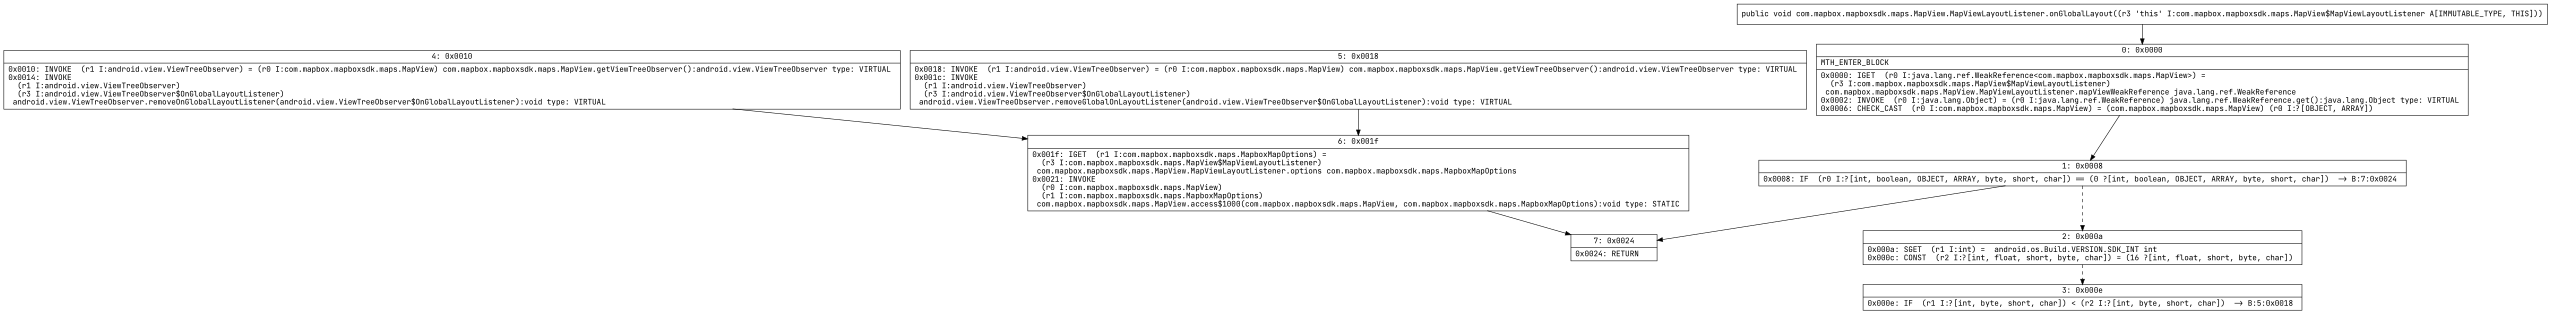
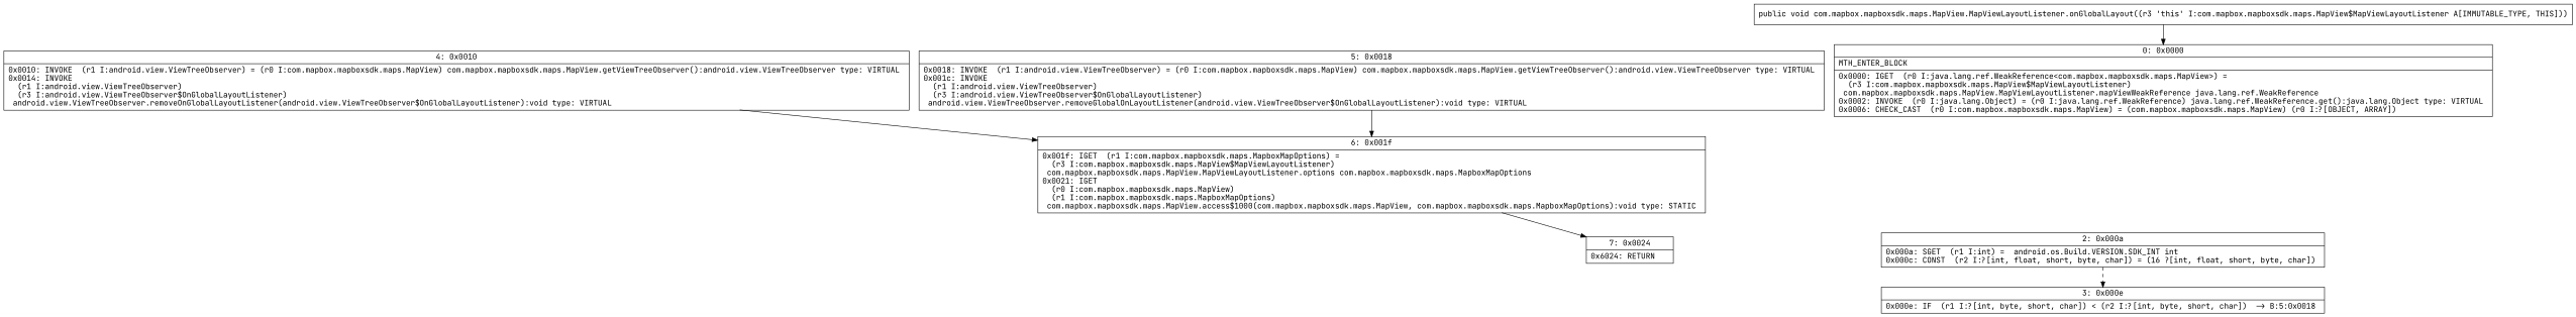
  digraph {
    fontname="JetBrains Mono"
    node [fontname="JetBrains Mono" shape=record]
    edge [fontname="JetBrains Mono"]
    n1 [label="{0\:\ 0x0000|MTH_ENTER_BLOCK\l|0x0000: IGET  (r0 I:java.lang.ref.WeakReference\<com.mapbox.mapboxsdk.maps.MapView\>) = \l  (r3 I:com.mapbox.mapboxsdk.maps.MapView$MapViewLayoutListener)\l com.mapbox.mapboxsdk.maps.MapView.MapViewLayoutListener.mapViewWeakReference java.lang.ref.WeakReference \l0x0002: INVOKE  (r0 I:java.lang.Object) = (r0 I:java.lang.ref.WeakReference) java.lang.ref.WeakReference.get():java.lang.Object type: VIRTUAL \l0x0006: CHECK_CAST  (r0 I:com.mapbox.mapboxsdk.maps.MapView) = (com.mapbox.mapboxsdk.maps.MapView) (r0 I:?[OBJECT, ARRAY]) \l}"]
-   n2 [label="{1\:\ 0x0008|0x0008: IF  (r0 I:?[int, boolean, OBJECT, ARRAY, byte, short, char]) == (0 ?[int, boolean, OBJECT, ARRAY, byte, short, char])  \-\> B:7:0x0024 \l}"]
    n3 [label="{2\:\ 0x000a|0x000a: SGET  (r1 I:int) =  android.os.Build.VERSION.SDK_INT int \l0x000c: CONST  (r2 I:?[int, float, short, byte, char]) = (16 ?[int, float, short, byte, char]) \l}"]
-   n4 [label="{7\:\ 0x0024|0x0024: RETURN   \l}"]
+   n4 [label="{7\:\ 0x0024|0x6024: RETURN   \l}"]
    n5 [label="{3\:\ 0x000e|0x000e: IF  (r1 I:?[int, byte, short, char]) \< (r2 I:?[int, byte, short, char])  \-\> B:5:0x0018 \l}"]
    n6 [label="{4\:\ 0x0010|0x0010: INVOKE  (r1 I:android.view.ViewTreeObserver) = (r0 I:com.mapbox.mapboxsdk.maps.MapView) com.mapbox.mapboxsdk.maps.MapView.getViewTreeObserver():android.view.ViewTreeObserver type: VIRTUAL \l0x0014: INVOKE  \l  (r1 I:android.view.ViewTreeObserver)\l  (r3 I:android.view.ViewTreeObserver$OnGlobalLayoutListener)\l android.view.ViewTreeObserver.removeOnGlobalLayoutListener(android.view.ViewTreeObserver$OnGlobalLayoutListener):void type: VIRTUAL \l}"]
-   n7 [label="{6\:\ 0x001f|0x001f: IGET  (r1 I:com.mapbox.mapboxsdk.maps.MapboxMapOptions) = \l  (r3 I:com.mapbox.mapboxsdk.maps.MapView$MapViewLayoutListener)\l com.mapbox.mapboxsdk.maps.MapView.MapViewLayoutListener.options com.mapbox.mapboxsdk.maps.MapboxMapOptions \l0x0021: INVOKE  \l  (r0 I:com.mapbox.mapboxsdk.maps.MapView)\l  (r1 I:com.mapbox.mapboxsdk.maps.MapboxMapOptions)\l com.mapbox.mapboxsdk.maps.MapView.access$1000(com.mapbox.mapboxsdk.maps.MapView, com.mapbox.mapboxsdk.maps.MapboxMapOptions):void type: STATIC \l}"]
+   n7 [label="{6\:\ 0x001f|0x001f: IGET  (r1 I:com.mapbox.mapboxsdk.maps.MapboxMapOptions) = \l  (r3 I:com.mapbox.mapboxsdk.maps.MapView$MapViewLayoutListener)\l com.mapbox.mapboxsdk.maps.MapView.MapViewLayoutListener.options com.mapbox.mapboxsdk.maps.MapboxMapOptions \l0x0021: IGET  \l  (r0 I:com.mapbox.mapboxsdk.maps.MapView)\l  (r1 I:com.mapbox.mapboxsdk.maps.MapboxMapOptions)\l com.mapbox.mapboxsdk.maps.MapView.access$1000(com.mapbox.mapboxsdk.maps.MapView, com.mapbox.mapboxsdk.maps.MapboxMapOptions):void type: STATIC \l}"]
    n8 [label="{5\:\ 0x0018|0x0018: INVOKE  (r1 I:android.view.ViewTreeObserver) = (r0 I:com.mapbox.mapboxsdk.maps.MapView) com.mapbox.mapboxsdk.maps.MapView.getViewTreeObserver():android.view.ViewTreeObserver type: VIRTUAL \l0x001c: INVOKE  \l  (r1 I:android.view.ViewTreeObserver)\l  (r3 I:android.view.ViewTreeObserver$OnGlobalLayoutListener)\l android.view.ViewTreeObserver.removeGlobalOnLayoutListener(android.view.ViewTreeObserver$OnGlobalLayoutListener):void type: VIRTUAL \l}"]
    n9 [label="{public void com.mapbox.mapboxsdk.maps.MapView.MapViewLayoutListener.onGlobalLayout((r3 'this' I:com.mapbox.mapboxsdk.maps.MapView$MapViewLayoutListener A[IMMUTABLE_TYPE, THIS])) }"]
-   n1 -> n2
-   n2 -> n3 [style=dashed]
-   n2 -> n4
    n3 -> n5 [style=dashed]
    n6 -> n7
    n7 -> n4
    n8 -> n7
    n9 -> n1
  }
